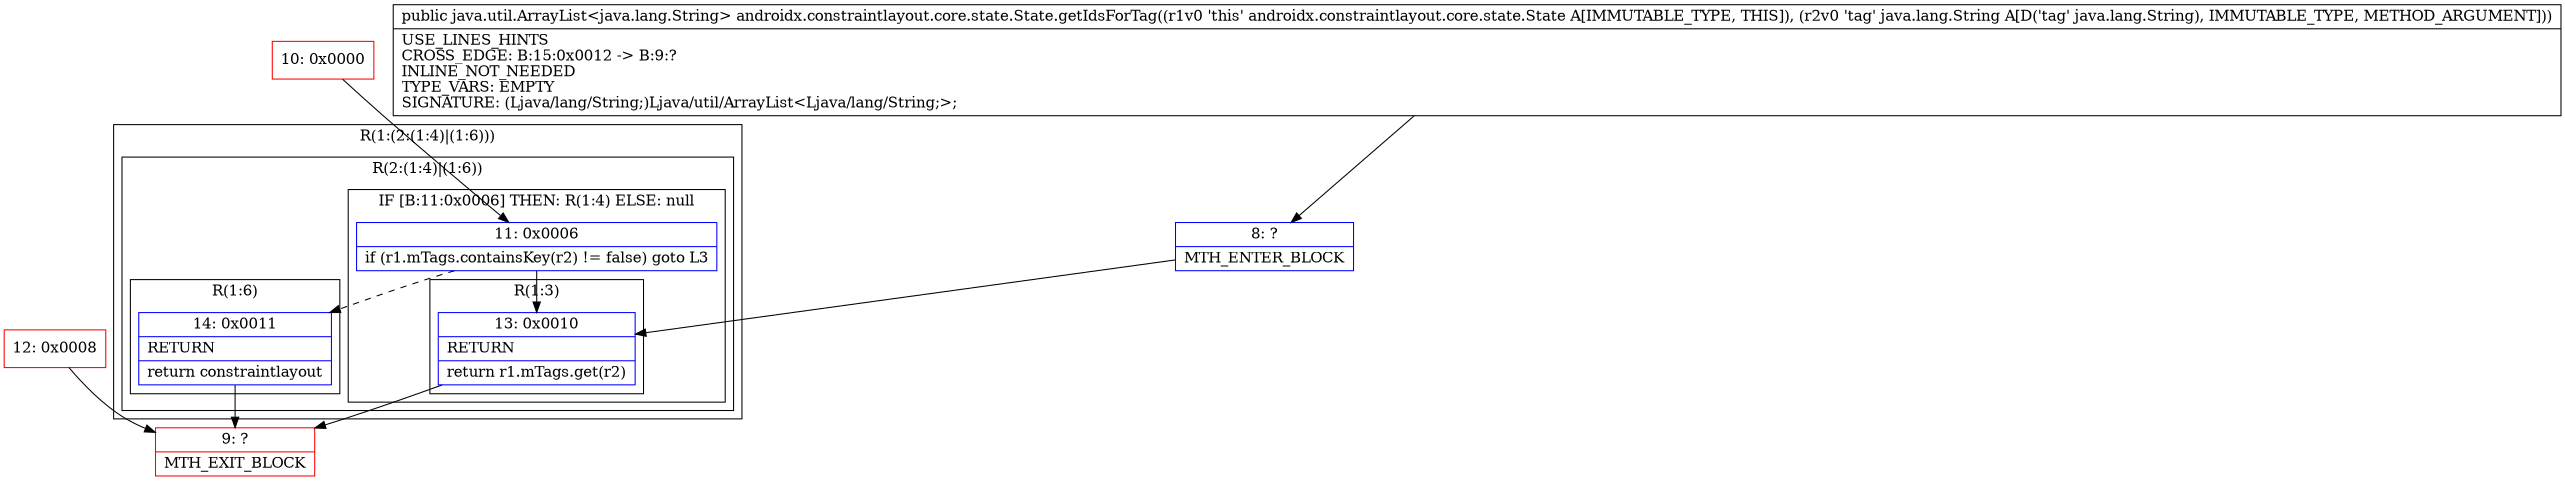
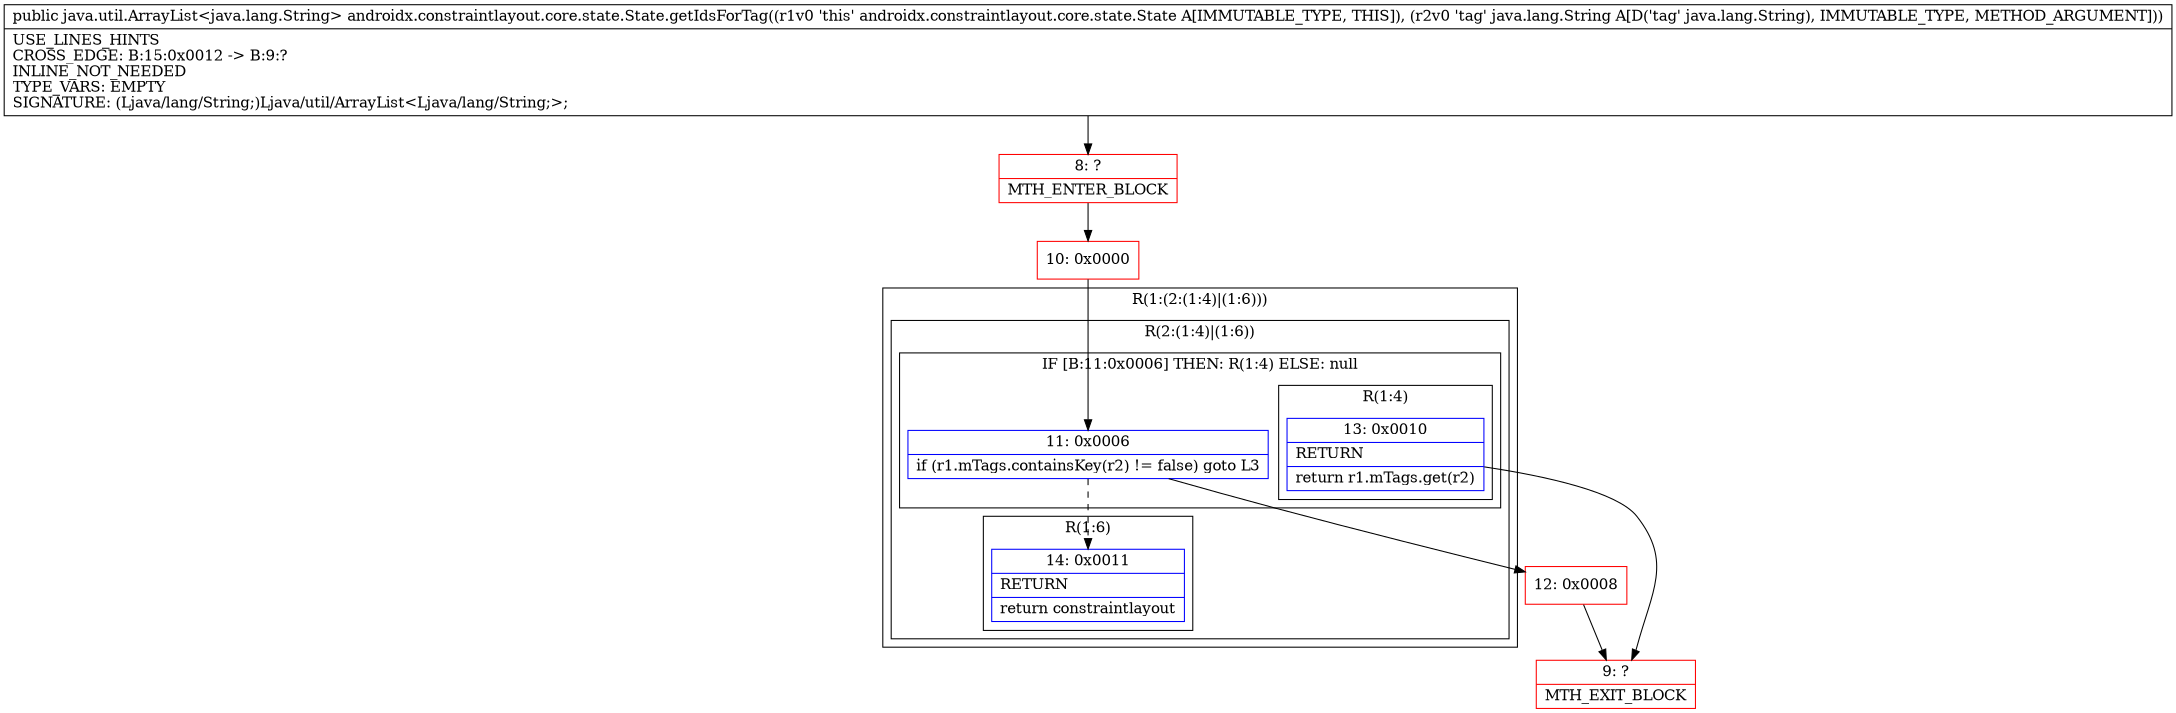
  digraph {
    node [color=red shape=record]
    n1 [color=blue label="{13\:\ 0x0010|RETURN\l|return r1.mTags.get(r2)\l}"]
    n2 [color=blue label="{11\:\ 0x0006|if (r1.mTags.containsKey(r2) != false) goto L3\l}"]
    n3 [color=blue label="{14\:\ 0x0011|RETURN\l|return constraintlayout\l}"]
    n4 [label="{9\:\ ?|MTH_EXIT_BLOCK\l}"]
    n5 [label="{12\:\ 0x0008}"]
-   n6 [color=blue label="{8\:\ ?|MTH_ENTER_BLOCK\l}"]
+   n6 [label="{8\:\ ?|MTH_ENTER_BLOCK\l}"]
    n7 [label="{10\:\ 0x0000}"]
    n8 [label="{public java.util.ArrayList\<java.lang.String\> androidx.constraintlayout.core.state.State.getIdsForTag((r1v0 'this' androidx.constraintlayout.core.state.State A[IMMUTABLE_TYPE, THIS]), (r2v0 'tag' java.lang.String A[D('tag' java.lang.String), IMMUTABLE_TYPE, METHOD_ARGUMENT]))  | USE_LINES_HINTS\lCROSS_EDGE: B:15:0x0012 \-\> B:9:?\lINLINE_NOT_NEEDED\lTYPE_VARS: EMPTY\lSIGNATURE: (Ljava\/lang\/String;)Ljava\/util\/ArrayList\<Ljava\/lang\/String;\>;\l}" color=""]
    subgraph cluster_1 {
      label="R(1:(2:(1:4)|(1:6)))"
      subgraph cluster_2 {
        label="R(2:(1:4)|(1:6))"
        subgraph cluster_3 {
          label="IF [B:11:0x0006] THEN: R(1:4) ELSE: null"
          n2
          subgraph cluster_4 {
-           label="R(1:3)"
+           label="R(1:4)"
            n1
          }
        }
        subgraph cluster_5 {
          label="R(1:6)"
          n3
        }
      }
    }
    n1 -> n4
    n2 -> n3 [style=dashed]
-   n2 -> n1
-   n3 -> n4
+   n2 -> n5
    n5 -> n4
-   n6 -> n1
+   n6 -> n7
    n7 -> n2
    n8 -> n6
  }
